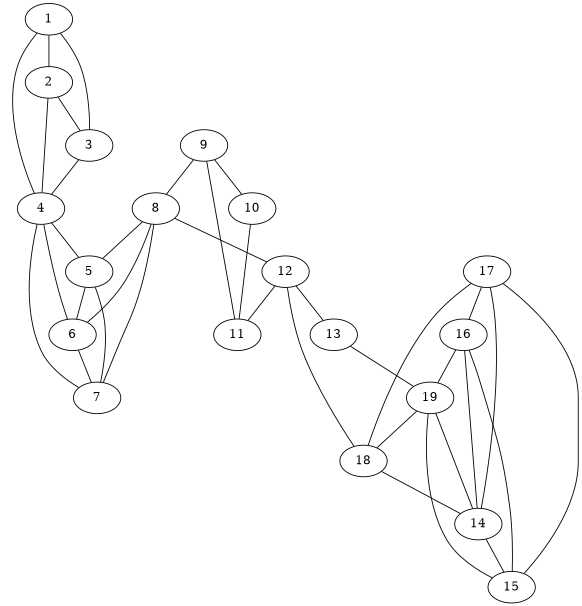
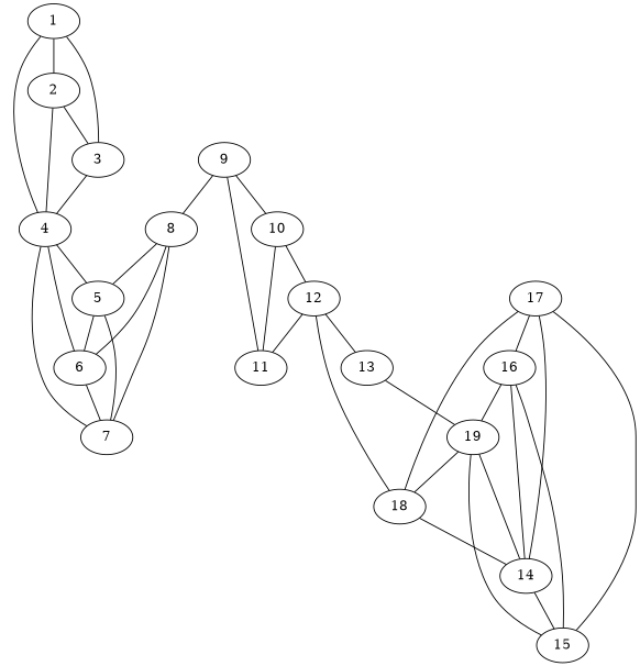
  graph {
    node [aaLength=3 type=0]
    edge [distance0=10.0 frequency=1 type0=1]
    1 [aaLength=17 sequence=FQKVYNAIALKLREDDE]
    2 [aaLength=4 sequence=YIGY]
    4 [sequence=FKK]
    3 [aaLength=12 sequence=LVRLAWHISGTW]
    5 [aaLength=4 sequence=FNDP]
    6 [sequence=AGL]
    7 [aaLength=14 sequence=GFKFLEPIHKEFPW]
    8 [aaLength=15 sequence=LFSLGGVTAVQEMQG]
    9 [sequence=TPD]
    10 [aaLength=11 sequence=VRTFFQRLNMN]
    11 [aaLength=12 sequence=VVALMGAHALGK]
    12 [aaLength=4 sequence=SGYE]
    13 [aaLength=8 sequence=LNLLNEDW]
    18 [aaLength=5 sequence=EKNDA type=1]
    19 [aaLength=5 sequence=DSKSG type=1]
    14 [aaLength=8 sequence=YSLIQDPK]
    15 [aaLength=12 sequence=LSIVKEYANDQD]
    16 [aaLength=17 sequence=FFKDFSKAFEKLLEDGI]
    17 [sequence=GL]
    1 -- 2 [distance0=20.0]
    1 -- 4 [distance0=54.0 type0=3]
    1 -- 3 [distance0=27.0 type0=2]
    2 -- 4 [distance0=34.0 type0=3]
    2 -- 3 [distance0=7.0 distance1=0.0 frequency=2 type1=4]
    4 -- 5 [distance0=4.0 distance1=0.0 frequency=2 type1=4]
    4 -- 6 [type0=2]
    4 -- 7 [distance0=15.0 type0=3]
    3 -- 4 [distance0=27.0 distance1=0.0 frequency=2 type0=3 type1=4]
    5 -- 6 [distance0=6.0 distance1=0.0 frequency=2 type0=2 type1=4]
    6 -- 7 [distance0=5.0 distance1=0.0 frequency=2 type1=4]
    7 -- 5 [distance0=11.0 type0=2]
    8 -- 5 [distance0=30.0 type0=3]
    8 -- 6 [distance0=24.0 type0=2]
    8 -- 7 [distance0=19.0]
    9 -- 8 [distance0=31.0 type0=3]
    9 -- 10 [distance0=16.0 distance1=0.0 frequency=2 type1=4]
    9 -- 11 [distance0=30.0 type0=2]
    10 -- 11 [distance0=14.0 distance1=0.0 frequency=2 type1=4]
-   8 -- 12 [distance0=31.0 type0=3]
+   10 -- 12 [distance0=31.0 type0=3]
    12 -- 11 [distance0=17.0]
    12 -- 13 [distance0=19.0 distance1=0.0 frequency=2 type0=2 type1=4]
    12 -- 18 [distance0=29.0 type0=3]
    13 -- 19 [distance0=20.0 type0=3]
    18 -- 14 [distance0=22.0 type0=3]
    19 -- 18
    14 -- 19 [distance0=12.0 type0=2]
    14 -- 15 [distance0=9.0 distance1=0.0 frequency=2 type1=4]
    15 -- 19 [distance0=21.0 type0=3]
    16 -- 19 [distance0=34.0 type0=3]
    16 -- 14 [distance0=22.0 type0=2]
    16 -- 15 [distance0=13.0]
    17 -- 18 [distance1=0.0 frequency=2 type1=4]
    17 -- 14 [distance0=57.0 type0=3]
    17 -- 15 [distance0=48.0 type0=2]
    17 -- 16 [distance0=35.0]
  }
